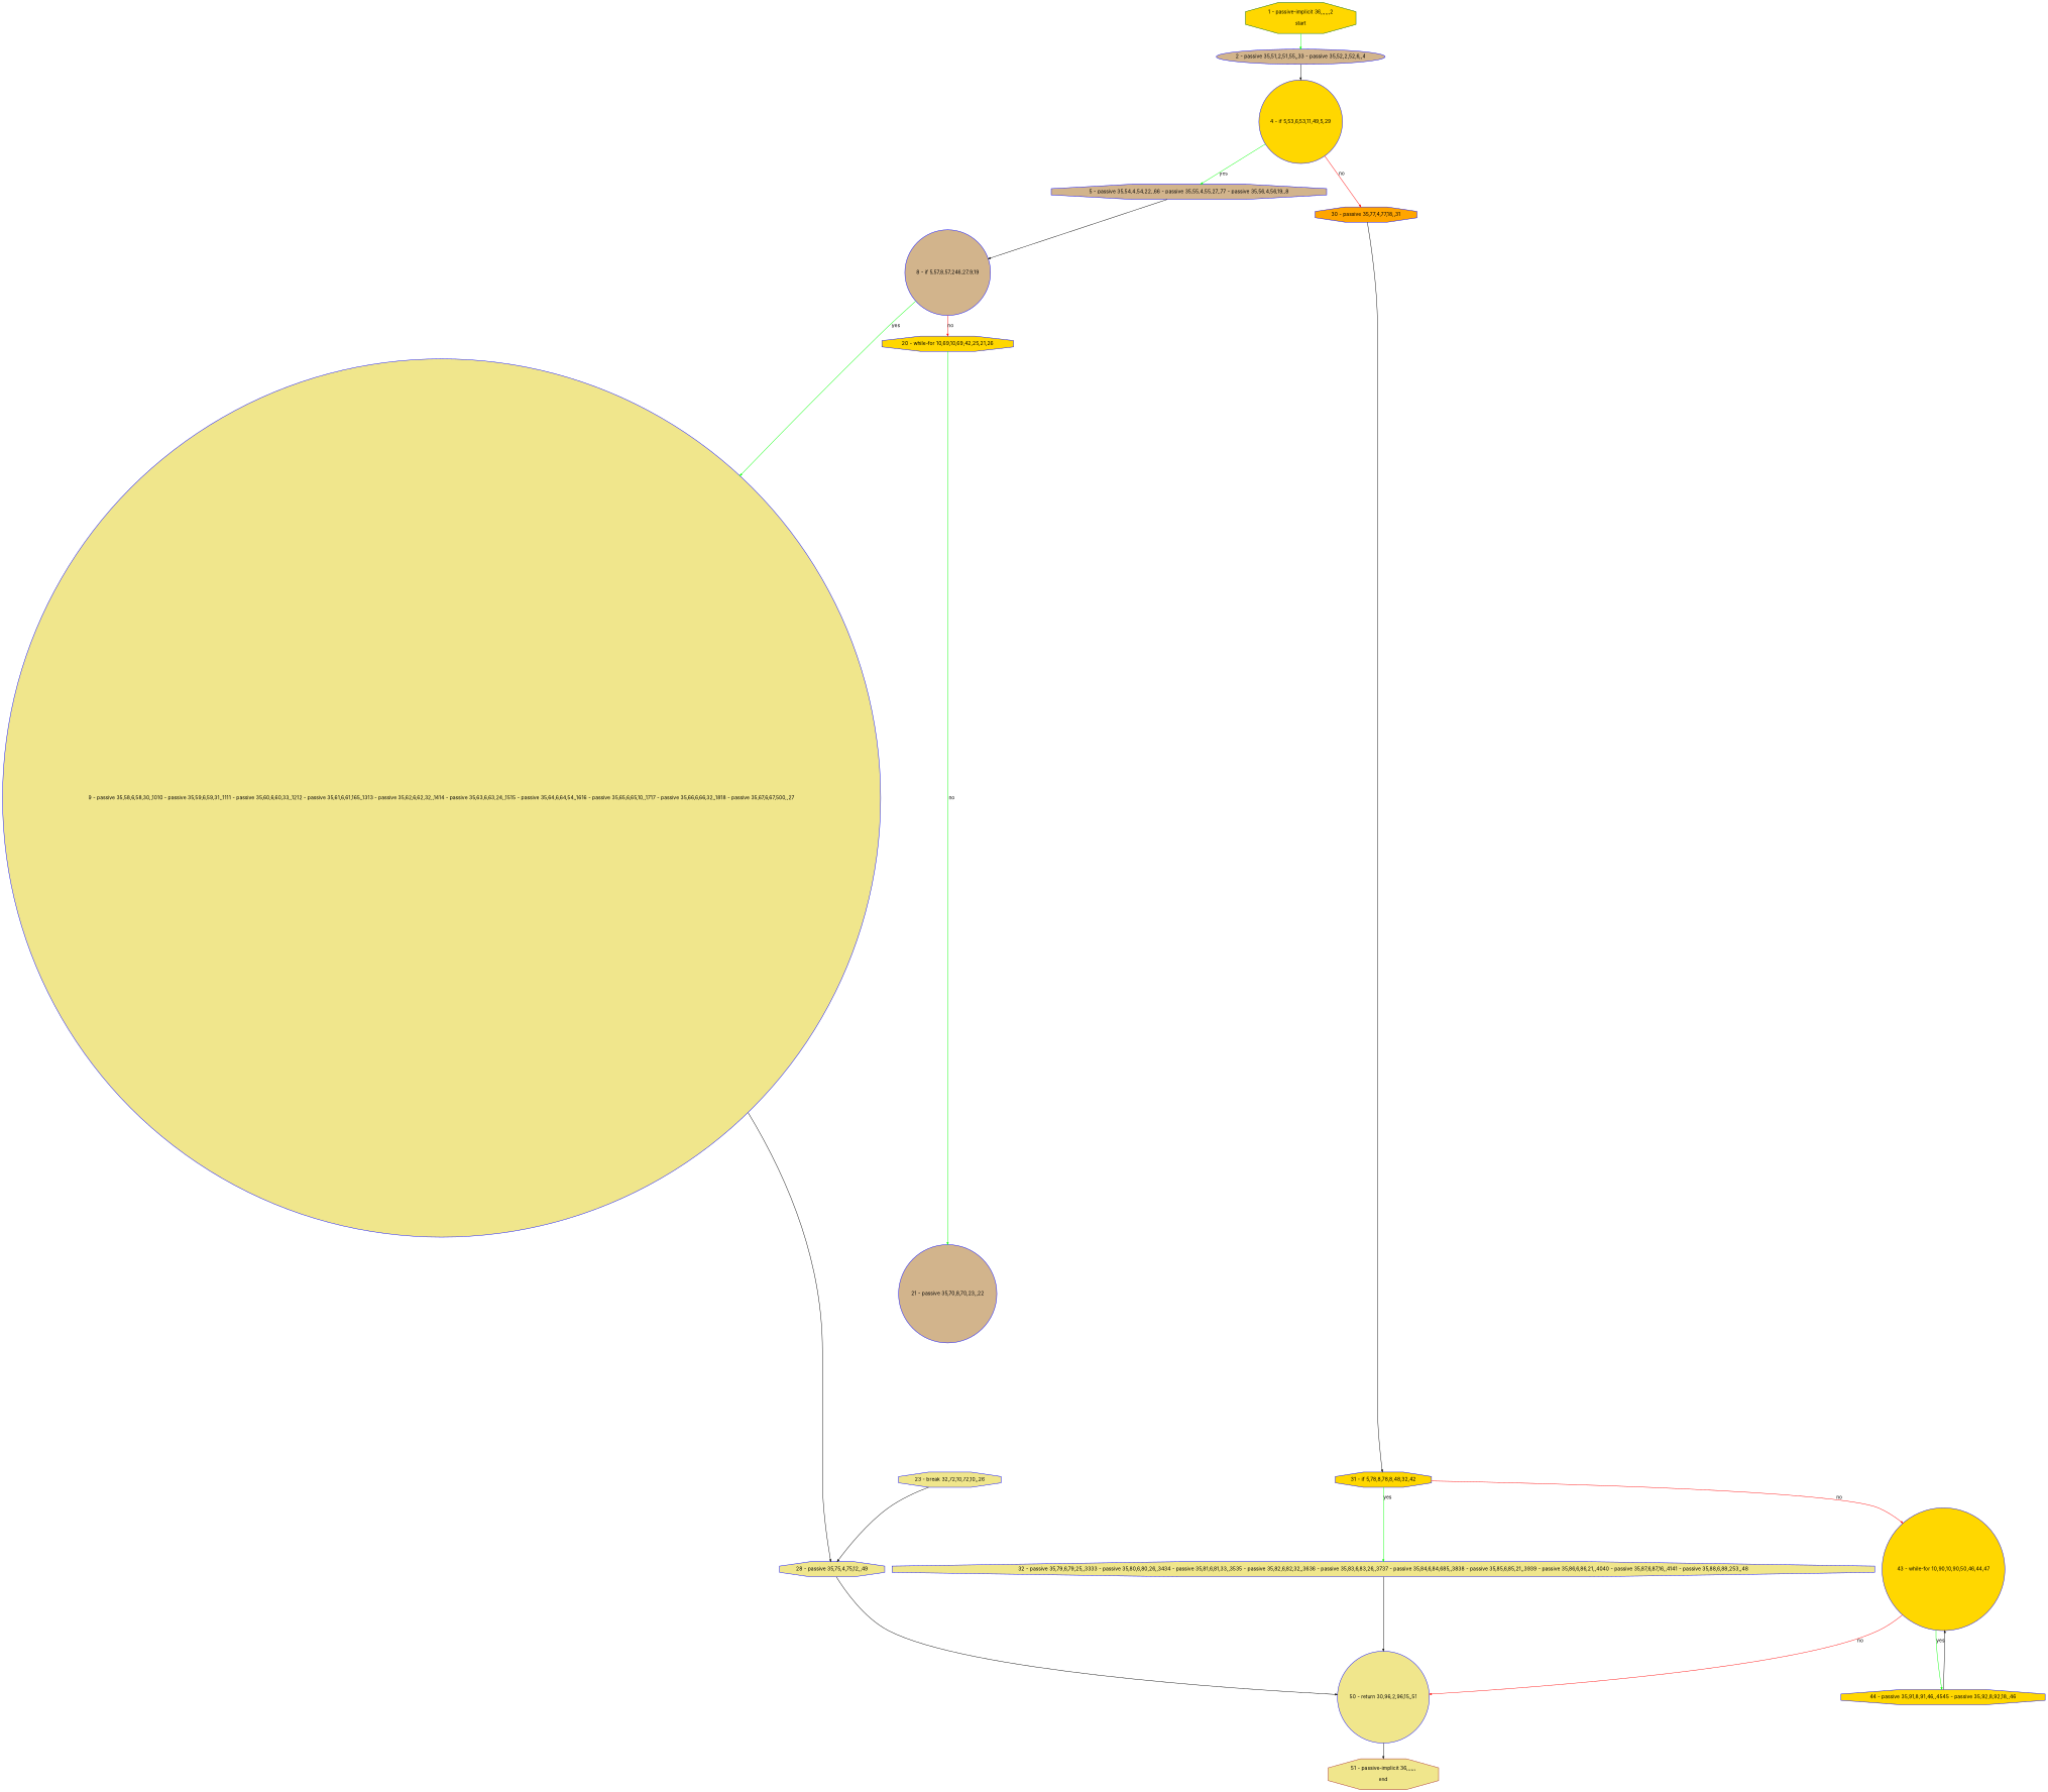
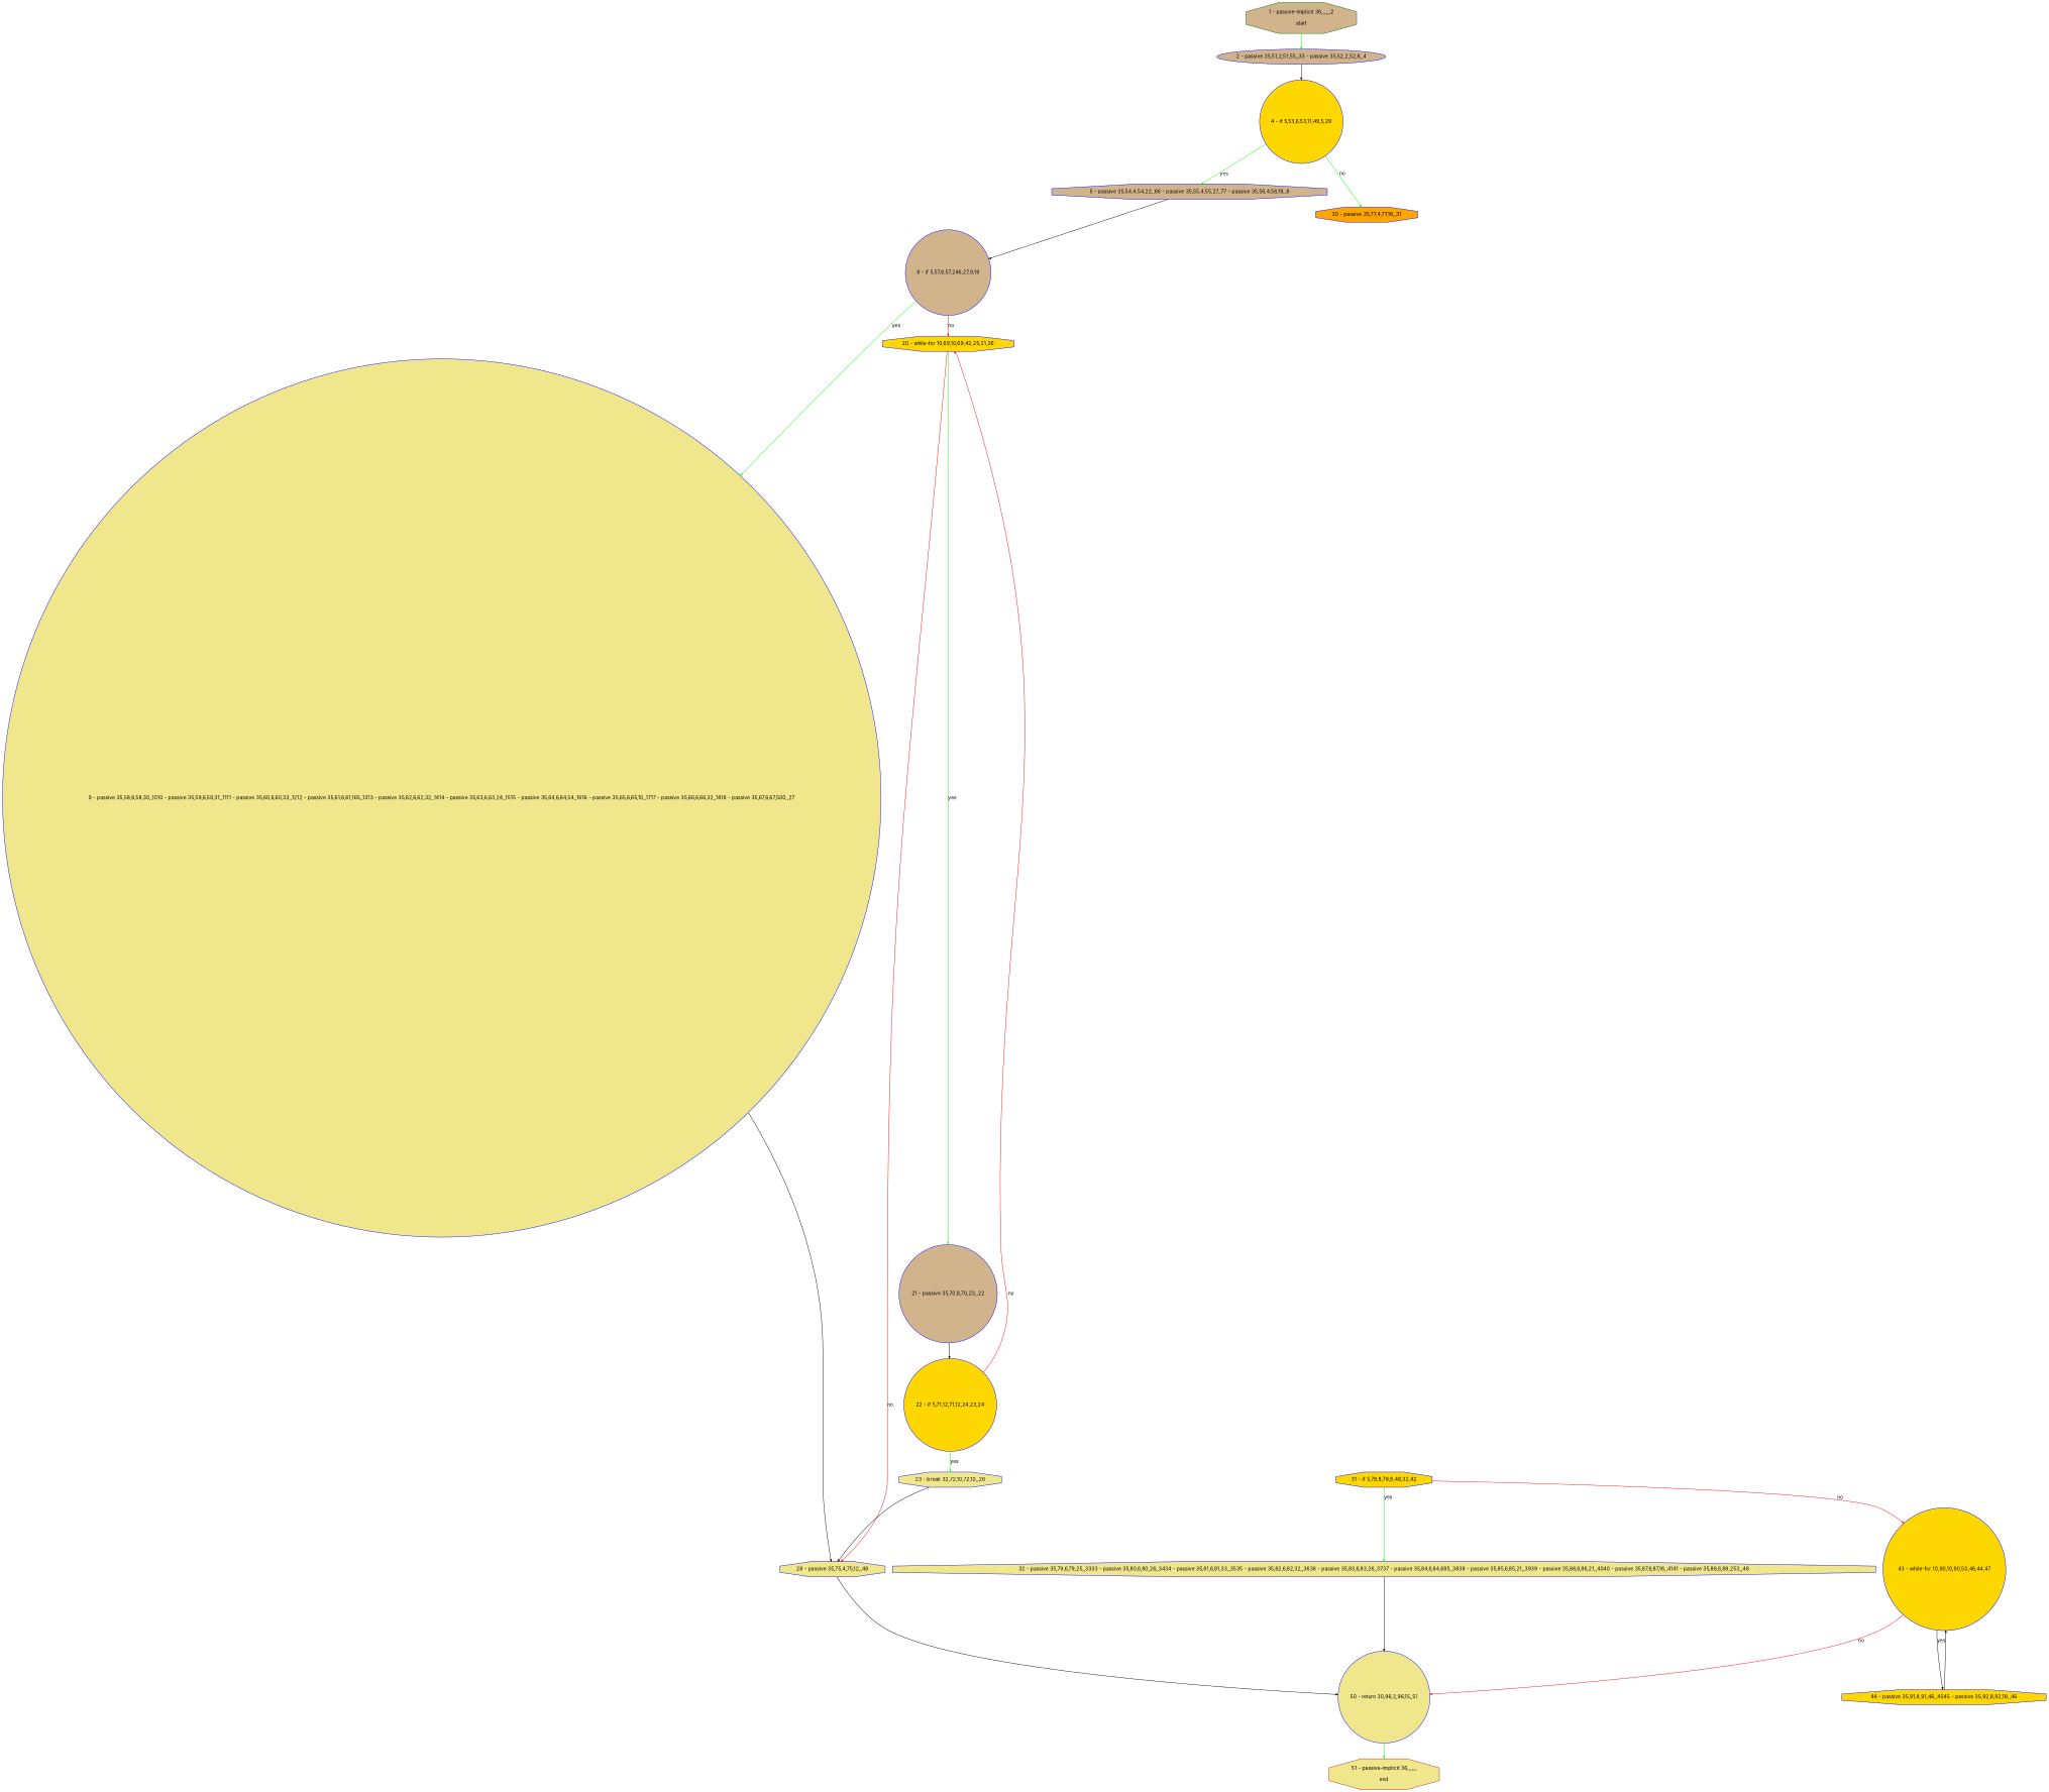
  digraph {
    bgcolor=white
    compound=true
    fillcolor="#FFFFCC"
    fontname=Inter
    fontsize=12
    pack=true
    packmode=clust
    style="rounded,filled"
    node [color="#0000ff" compound=true fillcolor=gold fixedsize=false fontname=Inter fontsize=12 node_initialized=no shape=octagon style=filled]
    edge [arrowhead=normal arrowsize=0.5 arrowtail=none color="#000000" compound=true dir=forward fontcolor=black fontname=Inter fontsize=12]
    n1 [fillcolor=tan label="2 - passive 35,51,2,51,55,,33 - passive 35,52,2,52,6,,4" shape=ellipse]
    n2 [label="4 - if 5,53,6,53,11,49,5,29" shape=circle]
    n3 [fillcolor=tan label="5 - passive 35,54,4,54,22,,66 - passive 35,55,4,55,27,,77 - passive 35,56,4,56,19,,8"]
    n4 [fillcolor=orange label="30 - passive 35,77,4,77,18,,31"]
-   n5 [color="#006400" label="1 - passive-implicit 36,,,,,,2\n\nstart"]
+   n5 [color="#006400" fillcolor=tan label="1 - passive-implicit 36,,,,,,2\n\nstart"]
    n6 [fillcolor=tan label="8 - if 5,57,8,57,246,27,9,19" shape=circle]
    n7 [label="31 - if 5,78,8,78,8,48,32,42"]
    n8 [fillcolor=khaki label="9 - passive 35,58,6,58,30,,1010 - passive 35,59,6,59,31,,1111 - passive 35,60,6,60,33,,1212 - passive 35,61,6,61,165,,1313 - passive 35,62,6,62,32,,1414 - passive 35,63,6,63,24,,1515 - passive 35,64,6,64,54,,1616 - passive 35,65,6,65,10,,1717 - passive 35,66,6,66,32,,1818 - passive 35,67,6,67,500,,27" shape=circle]
    n9 [label="20 - while-for 10,69,10,69,42,25,21,26"]
    n10 [fillcolor=khaki label="32 - passive 35,79,6,79,25,,3333 - passive 35,80,6,80,26,,3434 - passive 35,81,6,81,33,,3535 - passive 35,82,6,82,32,,3636 - passive 35,83,6,83,26,,3737 - passive 35,84,6,84,685,,3838 - passive 35,85,6,85,21,,3939 - passive 35,86,6,86,21,,4040 - passive 35,87,6,87,16,,4141 - passive 35,88,6,88,253,,48"]
    n11 [label="43 - while-for 10,90,10,90,50,46,44,47" shape=circle]
    n12 [fillcolor=khaki label="28 - passive 35,75,4,75,12,,49"]
    n13 [fillcolor=tan label="21 - passive 35,70,8,70,23,,22" shape=circle]
    n14 [fillcolor=khaki label="50 - return 30,96,2,96,15,,51" shape=circle]
+   n15 [label="22 - if 5,71,12,71,12,24,23,24" shape=circle]
    n16 [color="#a52a2a" fillcolor=khaki label="51 - passive-implicit 36,,,,,,\n\nend"]
    n17 [fillcolor=khaki label="23 - break 32,72,10,72,10,,26"]
    n18 [label="44 - passive 35,91,8,91,46,,4545 - passive 35,92,8,92,18,,46"]
    n1 -> n2
    n2 -> n3 [color="#00ff00" label=yes]
-   n2 -> n4 [color="#ff0000" label=no]
+   n2 -> n4 [color="#00ff00" label=no]
    n3 -> n6
-   n4 -> n7
    n5 -> n1 [color="#00ff00"]
    n6 -> n8 [color="#00ff00" label=yes]
    n6 -> n9 [color="#ff0000" label=no]
    n7 -> n10 [color="#00ff00" label=yes]
    n7 -> n11 [color="#ff0000" label=no]
    n8 -> n12
-   n9 -> n13 [color="#00ff00" label=no]
+   n9 -> n12 [color="#ff0000" label=no]
+   n9 -> n13 [color="#00ff00" label=yes]
    n10 -> n14
    n11 -> n14 [color="#ff0000" label=no]
-   n11 -> n18 [color="#00ff00" label=yes]
+   n11 -> n18 [label=yes]
    n12 -> n14
-   n14 -> n16
+   n13 -> n15
+   n14 -> n16 [color="#00ff00"]
+   n15 -> n9 [color="#ff0000" label=no]
+   n15 -> n17 [color="#00ff00" label=yes]
    n17 -> n12
    n18 -> n11
  }
